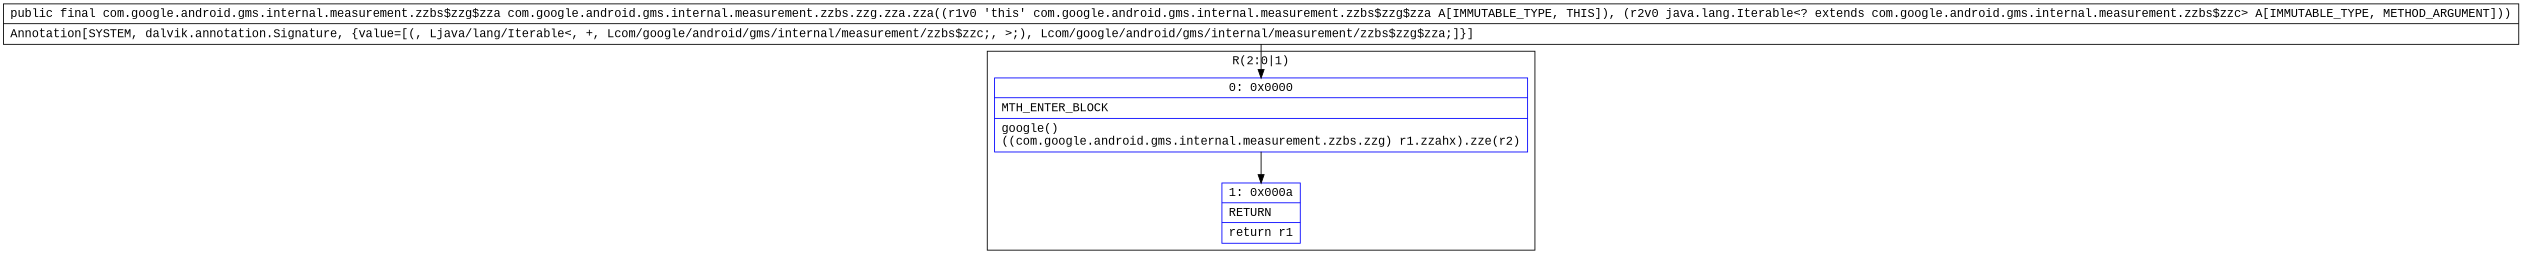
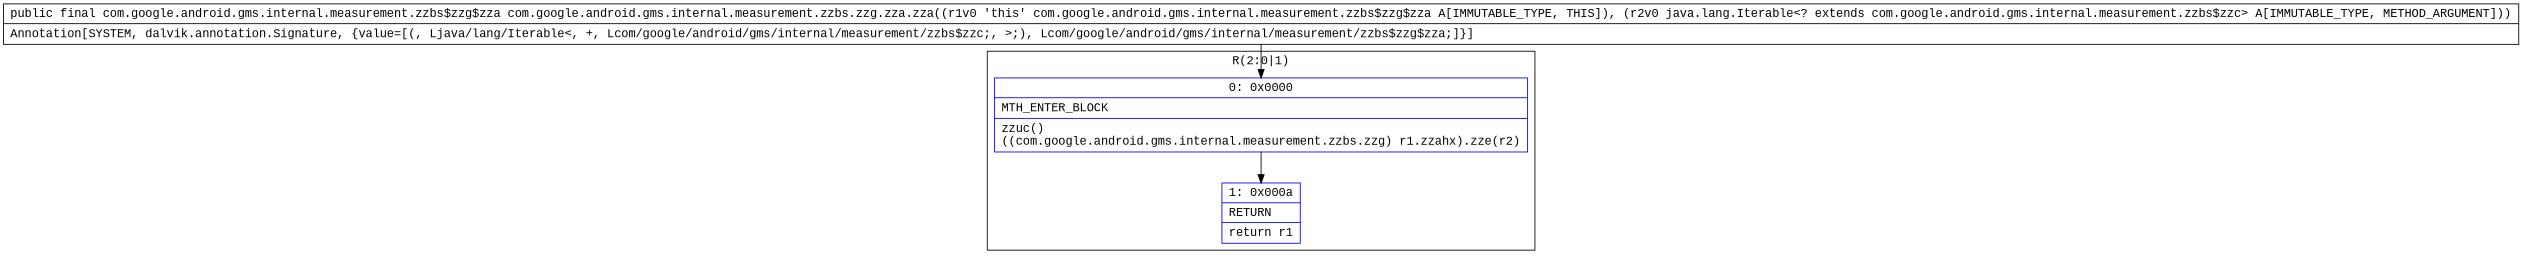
  digraph {
    fontname="Liberation Mono"
    node [color=blue shape=record fontname="Liberation Mono"]
    edge [style=solid fontname="Liberation Mono"]
-   n1 [label="{0\:\ 0x0000|MTH_ENTER_BLOCK\l|google()\l((com.google.android.gms.internal.measurement.zzbs.zzg) r1.zzahx).zze(r2)\l}"]
+   n1 [label="{0\:\ 0x0000|MTH_ENTER_BLOCK\l|zzuc()\l((com.google.android.gms.internal.measurement.zzbs.zzg) r1.zzahx).zze(r2)\l}"]
    n2 [label="{1\:\ 0x000a|RETURN\l|return r1\l}"]
    n3 [label="{public final com.google.android.gms.internal.measurement.zzbs$zzg$zza com.google.android.gms.internal.measurement.zzbs.zzg.zza.zza((r1v0 'this' com.google.android.gms.internal.measurement.zzbs$zzg$zza A[IMMUTABLE_TYPE, THIS]), (r2v0 java.lang.Iterable\<? extends com.google.android.gms.internal.measurement.zzbs$zzc\> A[IMMUTABLE_TYPE, METHOD_ARGUMENT]))  | Annotation[SYSTEM, dalvik.annotation.Signature, \{value=[(, Ljava\/lang\/Iterable\<, +, Lcom\/google\/android\/gms\/internal\/measurement\/zzbs$zzc;, \>;), Lcom\/google\/android\/gms\/internal\/measurement\/zzbs$zzg$zza;]\}]\l}" color=""]
    subgraph cluster_1 {
      label="R(2:0|1)"
      n1
      n2
    }
    n1 -> n2
    n3 -> n1
  }
